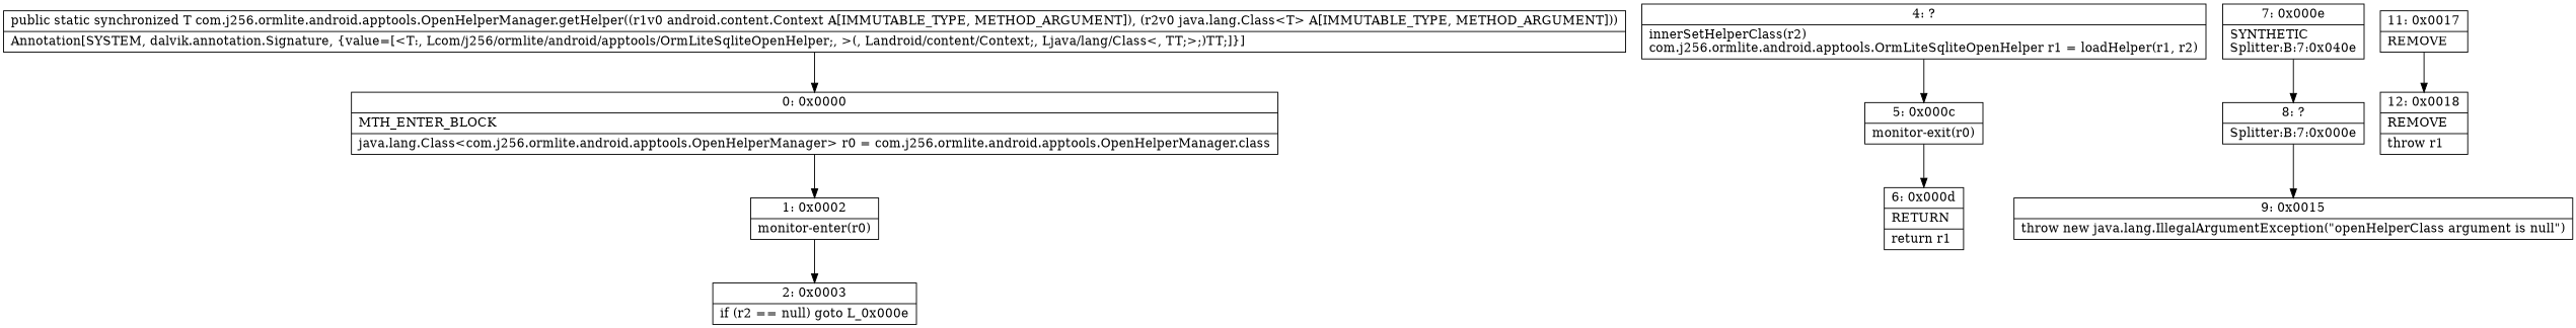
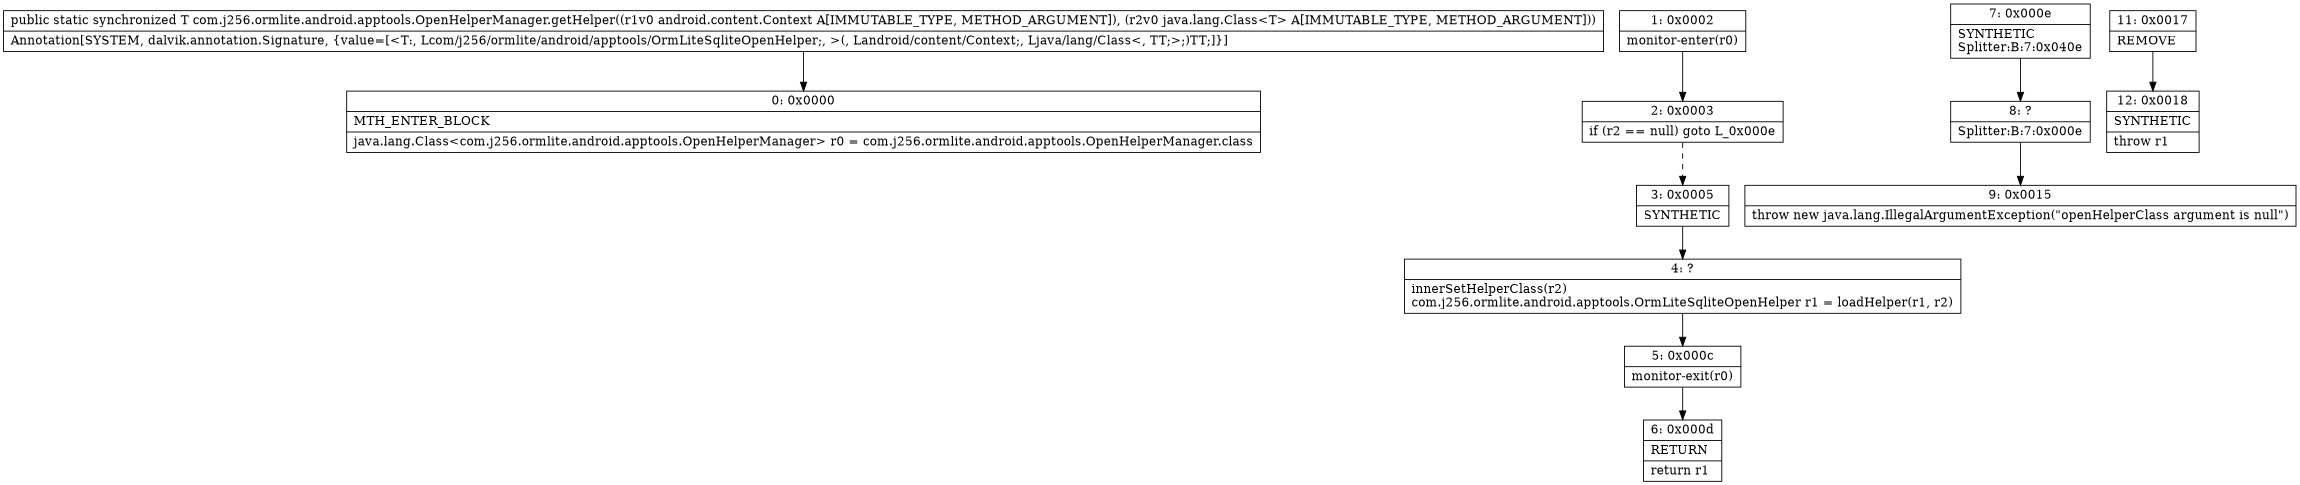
  digraph {
    node [shape=record]
    n1 [label="{0\:\ 0x0000|MTH_ENTER_BLOCK\l|java.lang.Class\<com.j256.ormlite.android.apptools.OpenHelperManager\> r0 = com.j256.ormlite.android.apptools.OpenHelperManager.class\l}"]
    n2 [label="{1\:\ 0x0002|monitor\-enter(r0)\l}"]
    n3 [label="{2\:\ 0x0003|if (r2 == null) goto L_0x000e\l}"]
+   n4 [label="{3\:\ 0x0005|SYNTHETIC\l}"]
    n5 [label="{4\:\ ?|innerSetHelperClass(r2)\lcom.j256.ormlite.android.apptools.OrmLiteSqliteOpenHelper r1 = loadHelper(r1, r2)\l}"]
    n6 [label="{7\:\ 0x000e|SYNTHETIC\lSplitter:B:7:0x040e\l}"]
    n7 [label="{8\:\ ?|Splitter:B:7:0x000e\l}"]
    n8 [label="{5\:\ 0x000c|monitor\-exit(r0)\l}"]
    n9 [label="{6\:\ 0x000d|RETURN\l|return r1\l}"]
    n10 [label="{9\:\ 0x0015|throw new java.lang.IllegalArgumentException(\"openHelperClass argument is null\")\l}"]
    n11 [label="{11\:\ 0x0017|REMOVE\l}"]
-   n12 [label="{12\:\ 0x0018|REMOVE\l|throw r1\l}"]
+   n12 [label="{12\:\ 0x0018|SYNTHETIC\l|throw r1\l}"]
    n13 [label="{public static synchronized T com.j256.ormlite.android.apptools.OpenHelperManager.getHelper((r1v0 android.content.Context A[IMMUTABLE_TYPE, METHOD_ARGUMENT]), (r2v0 java.lang.Class\<T\> A[IMMUTABLE_TYPE, METHOD_ARGUMENT]))  | Annotation[SYSTEM, dalvik.annotation.Signature, \{value=[\<T:, Lcom\/j256\/ormlite\/android\/apptools\/OrmLiteSqliteOpenHelper;, \>(, Landroid\/content\/Context;, Ljava\/lang\/Class\<, TT;\>;)TT;]\}]\l}"]
-   n1 -> n2
    n2 -> n3
+   n3 -> n4 [style=dashed]
+   n4 -> n5
    n5 -> n8
    n6 -> n7
    n7 -> n10
    n8 -> n9
    n11 -> n12
    n13 -> n1
  }
